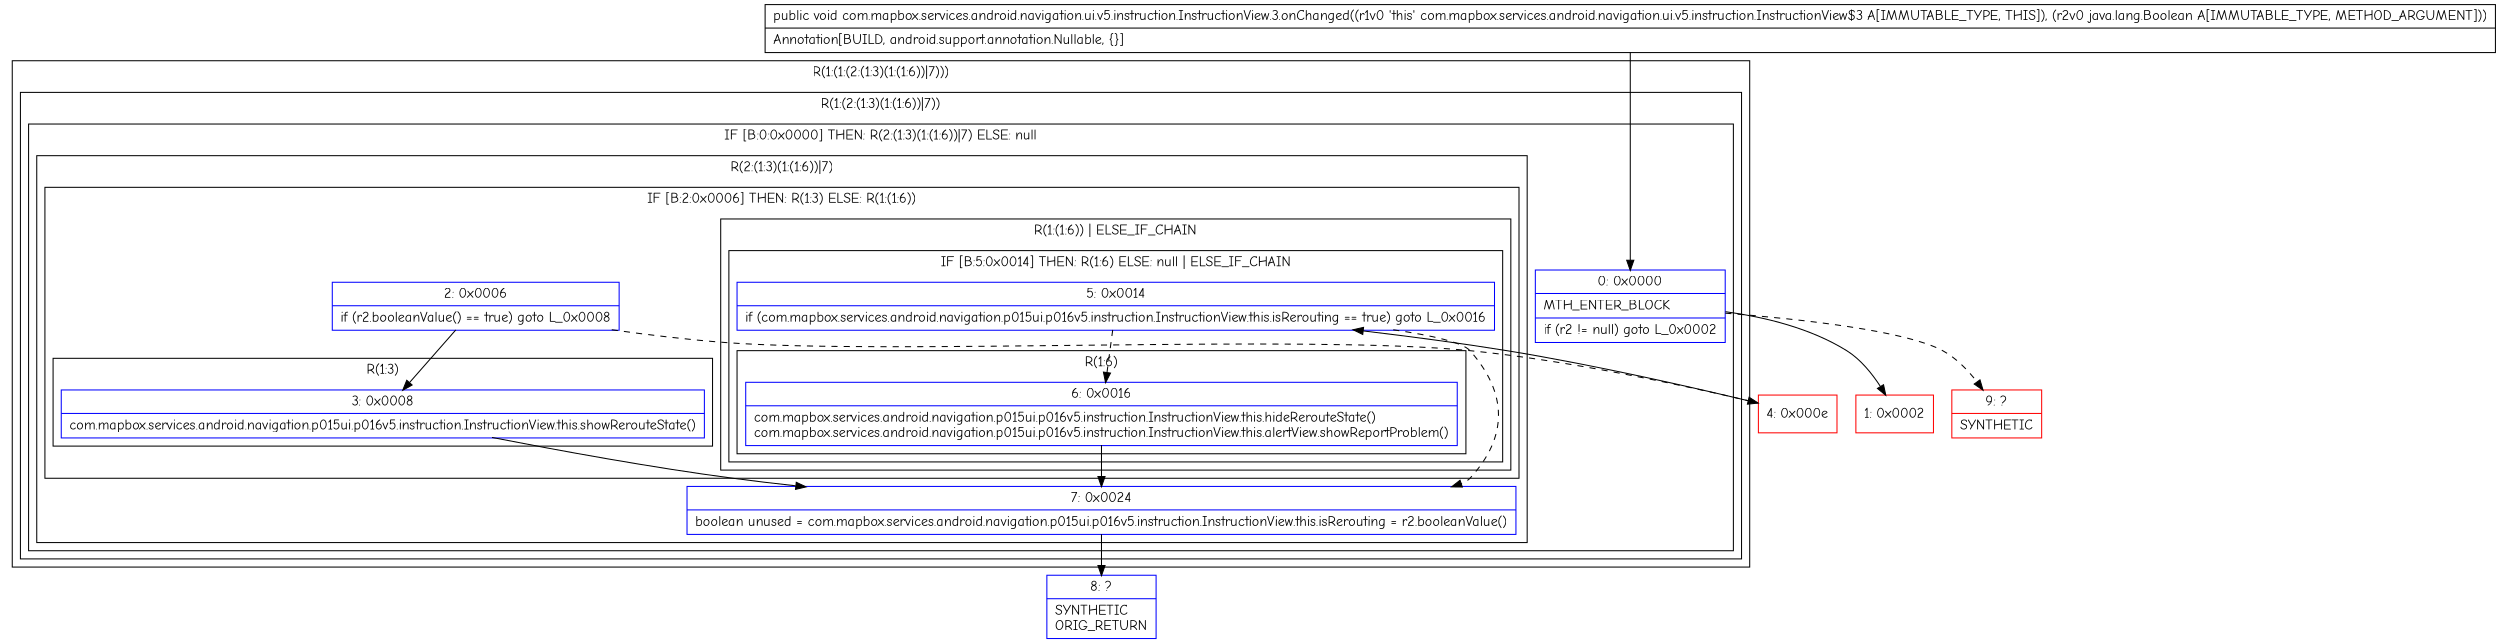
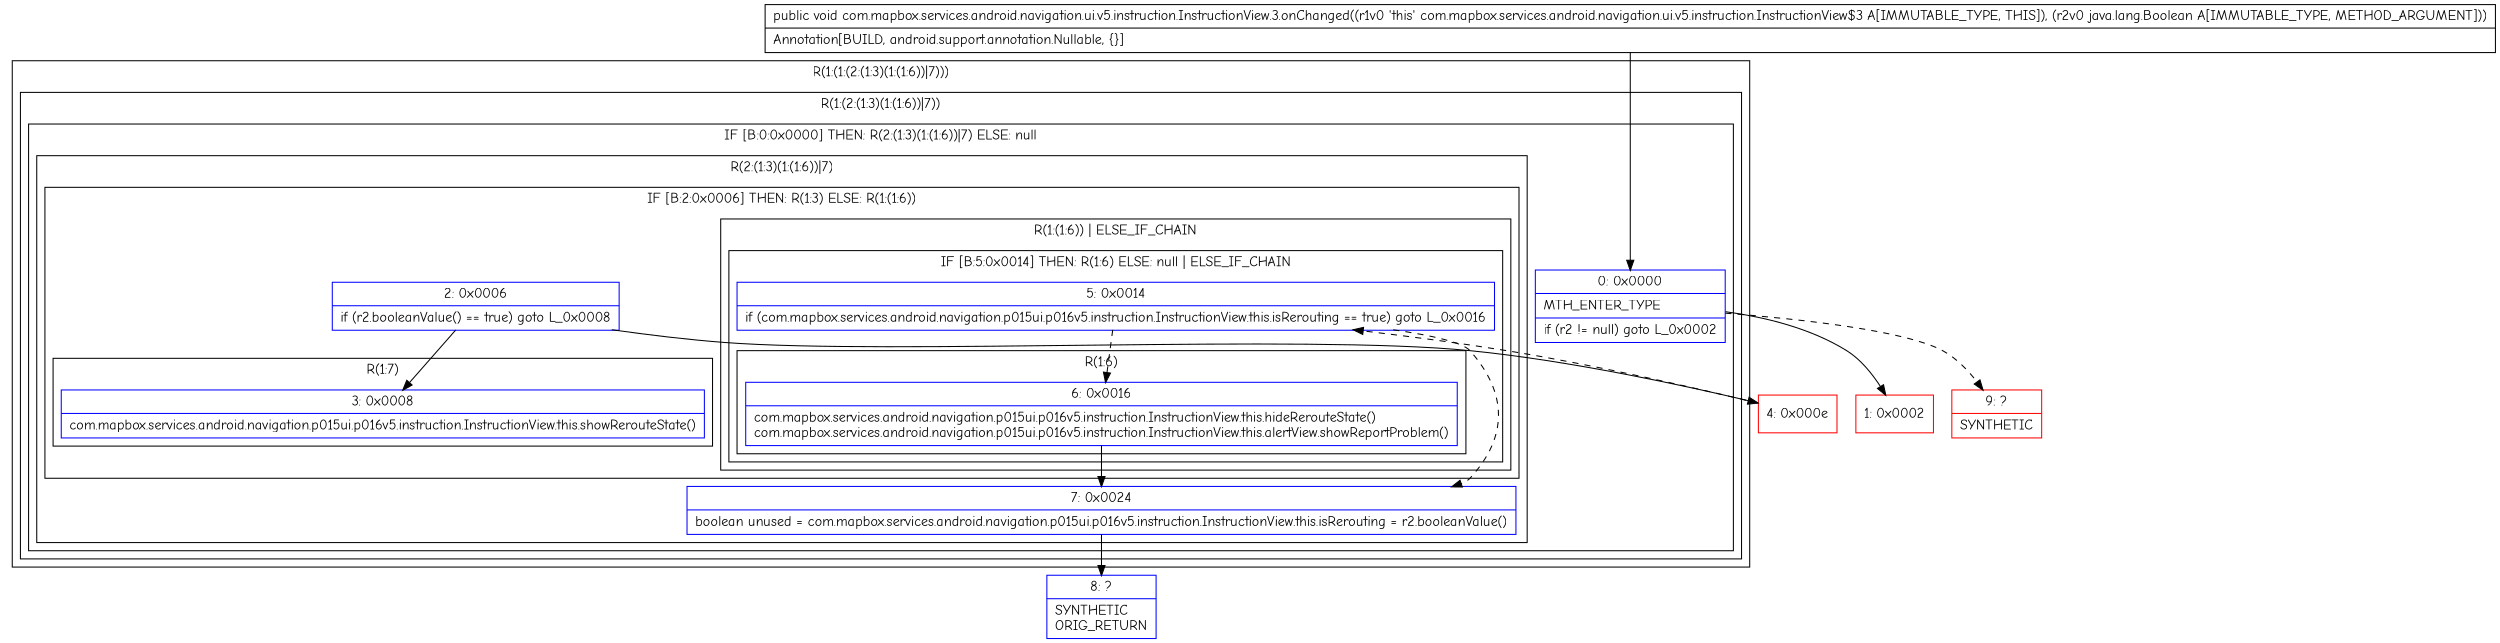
  digraph {
    fontname="Comic Neue"
    node [color=blue fontname="Comic Neue" shape=record]
    edge [fontname="Comic Neue"]
    n1 [label="{3\:\ 0x0008|com.mapbox.services.android.navigation.p015ui.p016v5.instruction.InstructionView.this.showRerouteState()\l}"]
    n2 [label="{6\:\ 0x0016|com.mapbox.services.android.navigation.p015ui.p016v5.instruction.InstructionView.this.hideRerouteState()\lcom.mapbox.services.android.navigation.p015ui.p016v5.instruction.InstructionView.this.alertView.showReportProblem()\l}"]
    n3 [label="{5\:\ 0x0014|if (com.mapbox.services.android.navigation.p015ui.p016v5.instruction.InstructionView.this.isRerouting == true) goto L_0x0016\l}"]
    n4 [label="{2\:\ 0x0006|if (r2.booleanValue() == true) goto L_0x0008\l}"]
    n5 [label="{7\:\ 0x0024|boolean unused = com.mapbox.services.android.navigation.p015ui.p016v5.instruction.InstructionView.this.isRerouting = r2.booleanValue()\l}"]
-   n6 [label="{0\:\ 0x0000|MTH_ENTER_BLOCK\l|if (r2 != null) goto L_0x0002\l}"]
+   n6 [label="{0\:\ 0x0000|MTH_ENTER_TYPE\l|if (r2 != null) goto L_0x0002\l}"]
    n7 [color=red label="{4\:\ 0x000e}"]
    n8 [label="{8\:\ ?|SYNTHETIC\lORIG_RETURN\l}"]
    n9 [color=red label="{1\:\ 0x0002}"]
    n10 [color=red label="{9\:\ ?|SYNTHETIC\l}"]
    n11 [label="{public void com.mapbox.services.android.navigation.ui.v5.instruction.InstructionView.3.onChanged((r1v0 'this' com.mapbox.services.android.navigation.ui.v5.instruction.InstructionView$3 A[IMMUTABLE_TYPE, THIS]), (r2v0 java.lang.Boolean A[IMMUTABLE_TYPE, METHOD_ARGUMENT]))  | Annotation[BUILD, android.support.annotation.Nullable, \{\}]\l}" color=""]
    subgraph cluster_1 {
      label="R(1:(1:(2:(1:3)(1:(1:6))|7)))"
      subgraph cluster_2 {
        label="R(1:(2:(1:3)(1:(1:6))|7))"
        subgraph cluster_3 {
          label="IF [B:0:0x0000] THEN: R(2:(1:3)(1:(1:6))|7) ELSE: null"
          n6
          subgraph cluster_4 {
            label="R(2:(1:3)(1:(1:6))|7)"
            n5
            subgraph cluster_5 {
              label="IF [B:2:0x0006] THEN: R(1:3) ELSE: R(1:(1:6))"
              n4
              subgraph cluster_6 {
-               label="R(1:3)"
+               label="R(1:7)"
                n1
              }
              subgraph cluster_7 {
                label="R(1:(1:6)) | ELSE_IF_CHAIN\l"
                subgraph cluster_8 {
                  label="IF [B:5:0x0014] THEN: R(1:6) ELSE: null | ELSE_IF_CHAIN\l"
                  n3
                  subgraph cluster_9 {
                    label="R(1:6)"
                    n2
                  }
                }
              }
            }
          }
        }
      }
    }
-   n1 -> n5
    n2 -> n5
    n3 -> n2 [style=dashed]
    n3 -> n5 [style=dashed]
    n4 -> n1
-   n4 -> n7 [style=dashed]
+   n4 -> n7 [style=solid]
    n5 -> n8
    n6 -> n9
    n6 -> n10 [style=dashed]
-   n7 -> n3
+   n7 -> n3 [style=dashed]
    n11 -> n6
  }
